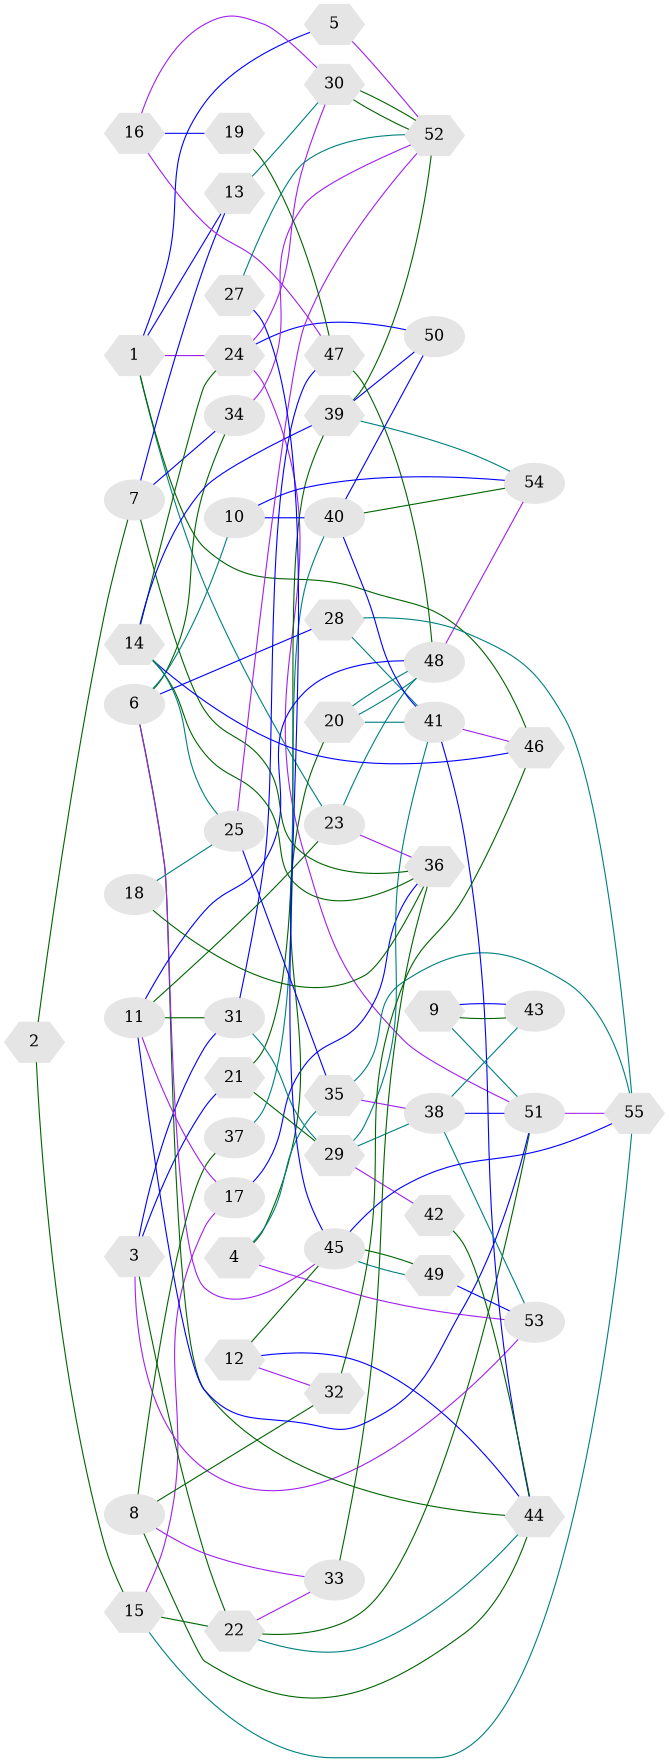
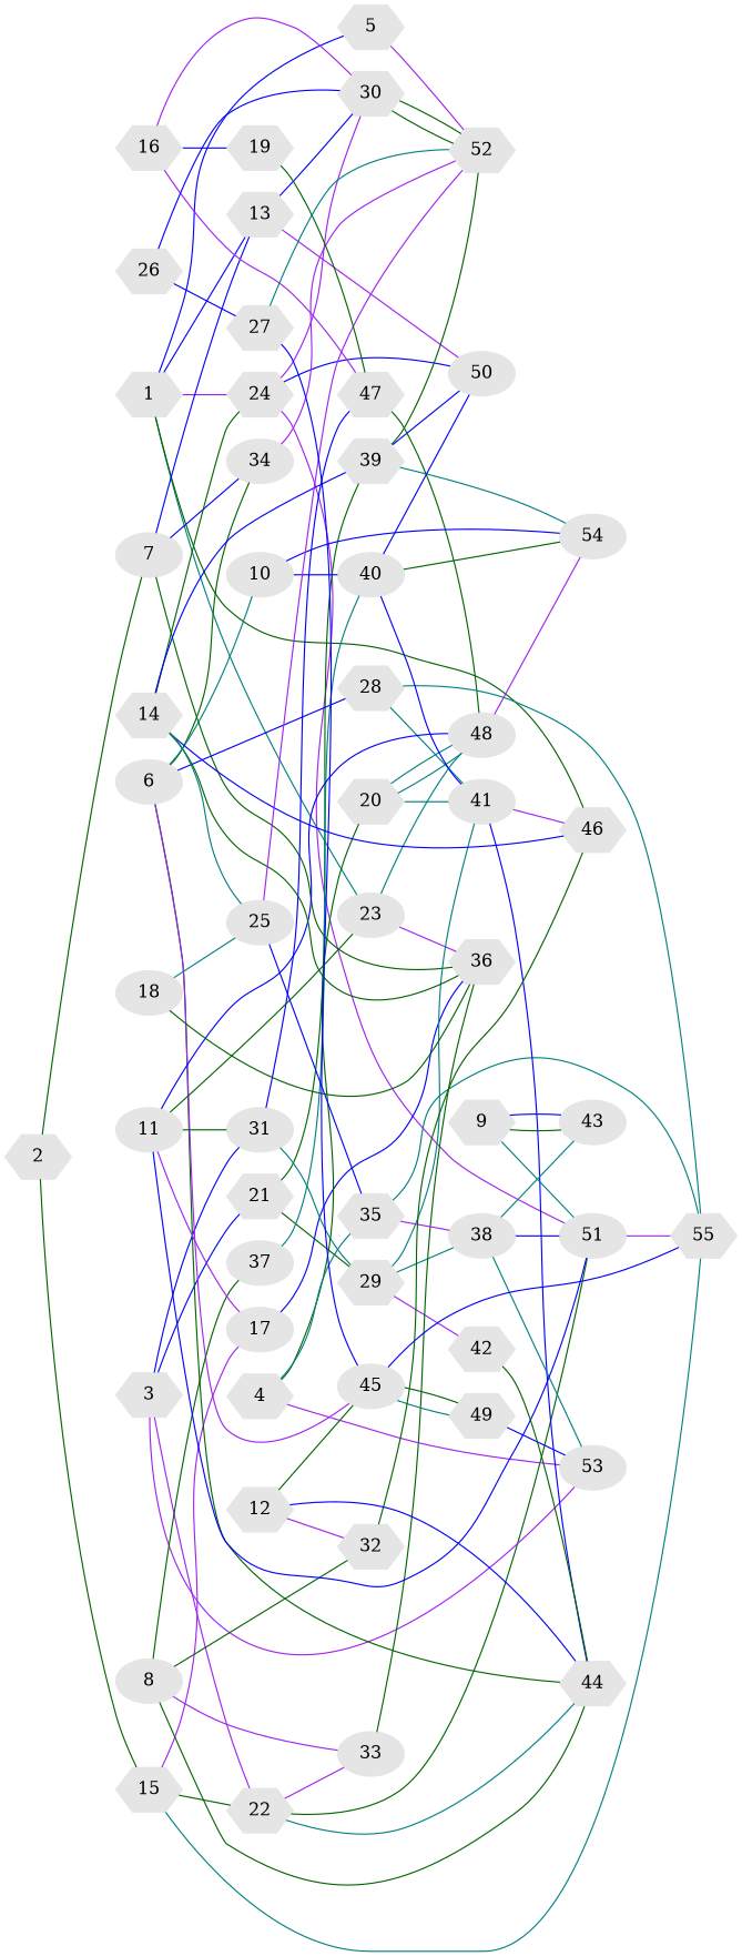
  graph {
    rankdir=LR
    node [color=gray90 shape=hexagon style=filled]
    edge [color=blue]
    1
    5
    13
    23 [shape=ellipse]
    24
    46
    52
    30
    50 [shape=ellipse]
    36
    48 [shape=ellipse]
    51 [shape=ellipse]
    7 [shape=ellipse]
    2
    15
    34 [shape=ellipse]
    22
    17 [shape=ellipse]
    55
    3
    21
    31 [shape=ellipse]
    53 [shape=ellipse]
    39
    29
    44
    33 [shape=ellipse]
    47
    4
    20
    35
    41 [shape=ellipse]
    38 [shape=ellipse]
    6 [shape=ellipse]
    10 [shape=ellipse]
    28
    45 [shape=ellipse]
    40 [shape=ellipse]
    54 [shape=ellipse]
    49
    8 [shape=ellipse]
    32
    37 [shape=ellipse]
    43 [shape=ellipse]
    9
    11 [shape=ellipse]
    12
    14
    25 [shape=ellipse]
    16
    19
    18 [shape=ellipse]
    42
+   26
    27
    1 -- 5
    1 -- 13
    1 -- 23 [color=teal]
    1 -- 24 [color=purple]
    1 -- 46 [color=darkgreen]
    5 -- 52 [color=purple]
-   13 -- 30 [color=teal]
+   13 -- 30
+   13 -- 50 [color=purple]
    23 -- 36 [color=purple]
    23 -- 48 [color=teal]
    24 -- 30 [color=purple]
    24 -- 50
    24 -- 51 [color=purple]
    30 -- 52 [color=darkgreen]
    30 -- 52 [color=darkgreen]
    48 -- 54 [color=purple]
    51 -- 55 [color=purple]
    7 -- 13
    7 -- 36 [color=darkgreen]
    7 -- 34
    2 -- 7 [color=darkgreen]
    2 -- 15 [color=darkgreen]
    15 -- 22 [color=darkgreen]
    15 -- 17 [color=purple]
    15 -- 55 [color=teal]
    34 -- 52 [color=purple]
    22 -- 51 [color=darkgreen]
    22 -- 44 [color=teal]
    22 -- 33 [color=purple]
    17 -- 36
-   3 -- 22 [color=darkgreen]
+   3 -- 22 [color=purple]
    3 -- 21
    3 -- 31
    3 -- 53 [color=purple]
    21 -- 39 [color=darkgreen]
    21 -- 29 [color=darkgreen]
    31 -- 29 [color=teal]
    31 -- 47
    39 -- 52 [color=darkgreen]
    39 -- 50
    39 -- 54 [color=teal]
    29 -- 41 [color=teal]
    29 -- 38 [color=teal]
    29 -- 42 [color=purple]
    33 -- 36 [color=darkgreen]
    47 -- 48 [color=darkgreen]
    4 -- 53 [color=purple]
    4 -- 20 [color=darkgreen]
    4 -- 35 [color=teal]
    20 -- 48 [color=teal]
    20 -- 48 [color=teal]
    20 -- 41 [color=teal]
    35 -- 55 [color=teal]
    35 -- 38 [color=purple]
    41 -- 46 [color=purple]
    41 -- 44
    38 -- 51
    38 -- 53 [color=teal]
    38 -- 43 [color=teal]
    6 -- 34 [color=darkgreen]
    6 -- 44 [color=darkgreen]
    6 -- 10 [color=teal]
    6 -- 28
    6 -- 45 [color=purple]
    10 -- 40
    10 -- 54
    28 -- 55 [color=teal]
    28 -- 41 [color=teal]
    45 -- 55
    45 -- 49 [color=teal]
    45 -- 49 [color=darkgreen]
    40 -- 50
    40 -- 41
    40 -- 54 [color=darkgreen]
    49 -- 53
    8 -- 44 [color=darkgreen]
    8 -- 33 [color=purple]
    8 -- 32 [color=darkgreen]
    8 -- 37 [color=darkgreen]
    32 -- 46 [color=darkgreen]
    37 -- 40 [color=teal]
    9 -- 51 [color=teal]
    9 -- 43 [color=darkgreen]
    9 -- 43
    11 -- 23 [color=darkgreen]
    11 -- 48
    11 -- 51
    11 -- 17 [color=purple]
    11 -- 31 [color=darkgreen]
    12 -- 44
    12 -- 45 [color=darkgreen]
    12 -- 32 [color=purple]
    14 -- 24 [color=darkgreen]
    14 -- 46
    14 -- 36 [color=darkgreen]
    14 -- 39
    14 -- 25 [color=teal]
    25 -- 52 [color=purple]
    25 -- 35
    16 -- 30 [color=purple]
    16 -- 47 [color=purple]
    16 -- 19
    19 -- 47 [color=darkgreen]
    18 -- 36 [color=darkgreen]
    18 -- 25 [color=teal]
    42 -- 44 [color=darkgreen]
+   26 -- 30
+   26 -- 27
    27 -- 52 [color=teal]
    27 -- 45
  }
